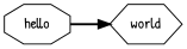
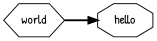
  digraph {
    rankdir=LR
    fontname="Patrick Hand"
    node [fontname="Patrick Hand"]
    hello [height=0.5 width=0.83333 shape=octagon]
    world [height=0.5 width=0.91667 shape=hexagon]
-   hello -> world [style=bold arrowhead=normal fontname="Patrick Hand"]
+   world -> hello [style=bold arrowhead=normal fontname="Patrick Hand"]
  }
